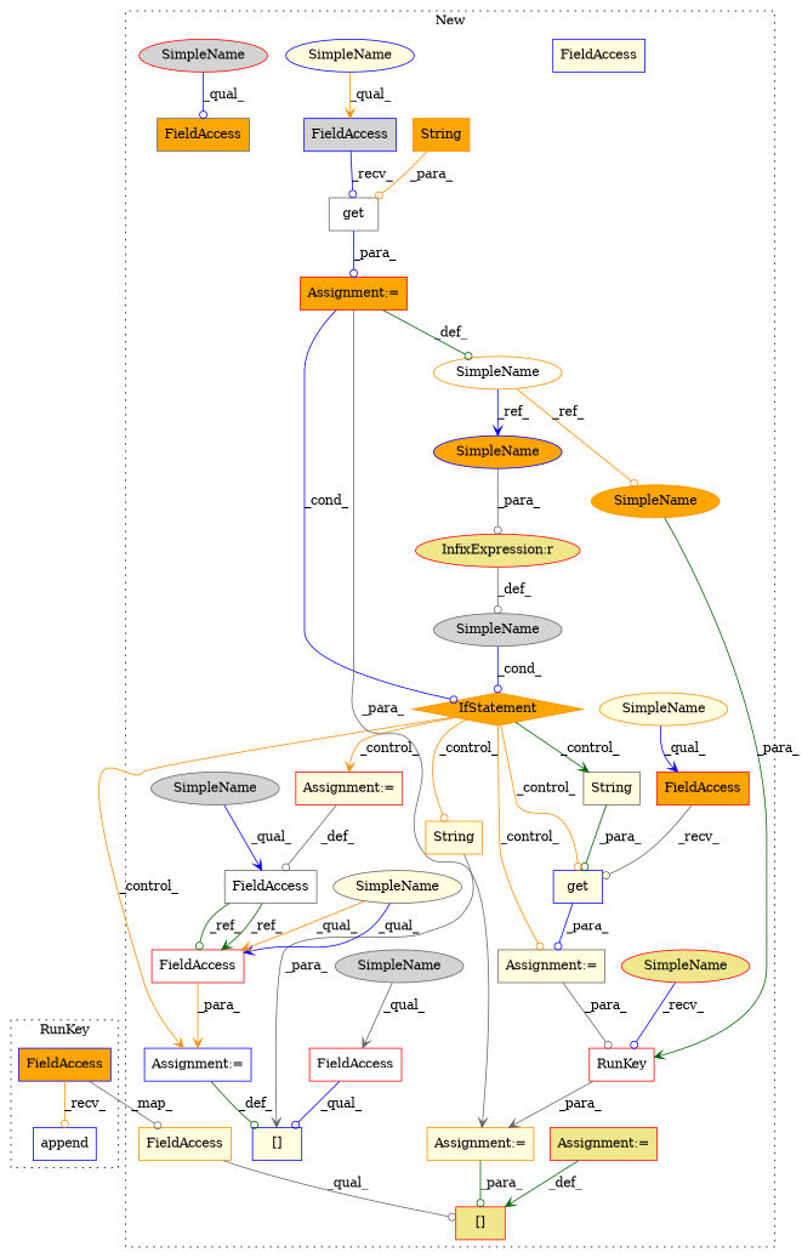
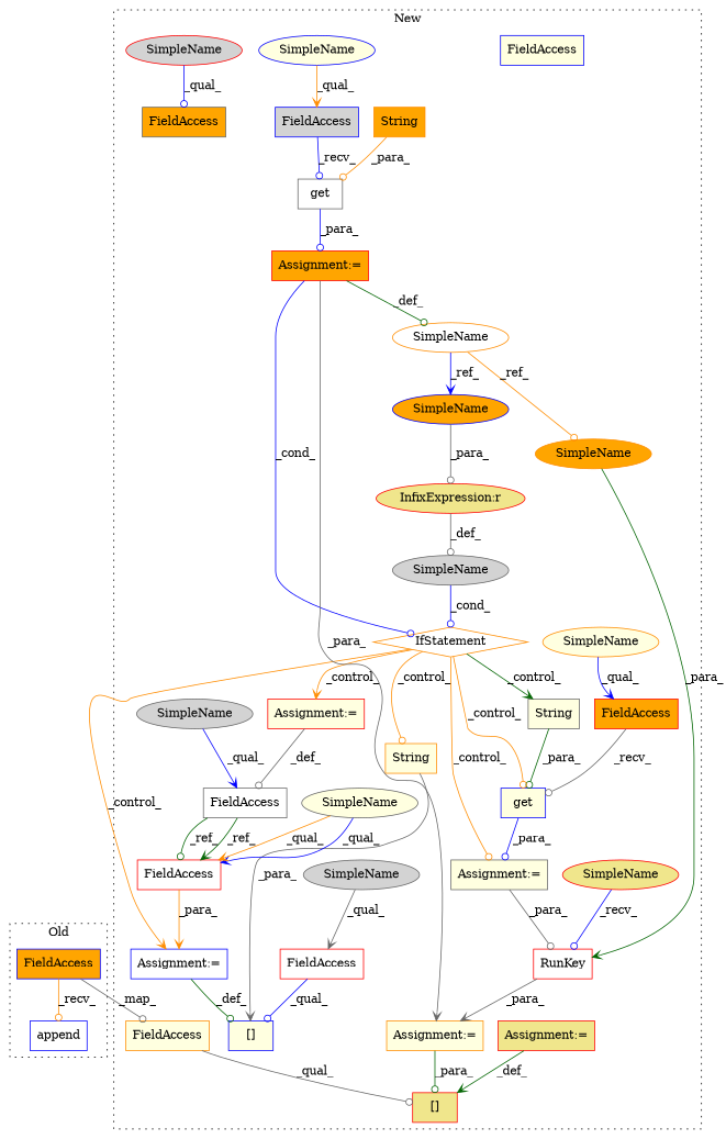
  digraph {
    node [a=42 color=red fillcolor=lightyellow l=4 s=988 shape=box style=filled]
    edge [arrowhead=odot color=blue]
    n1 [a=32 color=blue fillcolor=white l="7,1" label=append s="841,849"]
    n2 [a=22 color=blue fillcolor=orange l=9 label=FieldAccess s=831]
    n3 [a=32 fillcolor=white l="7,1" label=RunKey s="1123,1156"]
    n4 [a=2 fillcolor=khaki l="10,1" label="[]" s="1218,1229"]
    n5 [a=22 fillcolor=white l=15 label=FieldAccess s=1009]
    n6 [a=2 color=blue l="16,1" label="[]" s="1009,1039"]
    n7 [a=22 color=gray40 fillcolor=white l=10 label=FieldAccess]
    n8 [a=22 color=blue l=10 label=FieldAccess s=1041]
    n9 [a=22 color=gray40 fillcolor=orange l=10 label=FieldAccess]
    n10 [a=22 fillcolor=orange l=15 label=FieldAccess s=1069]
    n11 [a=22 color=blue fillcolor=lightgrey l=15 label=FieldAccess s=916]
    n12 [a=32 color=blue l="4,1" label=get s="1085,1103"]
    n13 [color=gray40 fillcolor=lightgrey label=SimpleName shape=ellipse l="" s=""]
    n14 [a=32 color=gray40 l="7,1" label=String s="1089,1102"]
    n15 [a=27 fillcolor=khaki label="InfixExpression:r" s=970 shape=ellipse]
    n16 [a=32 color=gray40 fillcolor=white l="4,1" label=get s="932,950"]
-   n17 [a=25 color=darkorange fillcolor=orange l="4,2" label=IfStatement s="957,978" shape=diamond]
+   n17 [a=25 color=darkorange fillcolor=white l="4,2" label=IfStatement s="957,978" shape=diamond]
    n18 [color=darkorange fillcolor=white l=9 label=SimpleName s=906 shape=ellipse]
    n19 [a=32 color=darkorange fillcolor=orange l="7,1" label=String s="936,949"]
    n20 [a=7 color=blue fillcolor=white l=1 label="Assignment:=" s=1040]
    n21 [a=32 color=darkorange l="7,1" label=String s="1025,1038"]
    n22 [a=7 color=darkorange l=1 label="Assignment:=" s=1117]
    n23 [a=7 fillcolor=khaki l=1 label="Assignment:=" s=1230]
    n24 [a=7 l=2 label="Assignment:=" s=998]
    n25 [a=7 color=gray40 l=1 label="Assignment:=" s=1068]
    n26 [a=7 fillcolor=orange l=1 label="Assignment:=" s=915]
    n27 [a=22 color=darkorange l=9 label=FieldAccess s=1218]
    n28 [a=22 fillcolor=white l=10 label=FieldAccess s=1041]
    n29 [color=blue label=SimpleName s=916 shape=ellipse]
    n30 [fillcolor=khaki label=SimpleName s=1118 shape=ellipse]
    n31 [fillcolor=lightgrey label=SimpleName shape=ellipse]
    n32 [color=gray40 fillcolor=lightgrey label=SimpleName s=1009 shape=ellipse]
    n33 [color=gray40 label=SimpleName s=1041 shape=ellipse]
    n34 [color=darkorange label=SimpleName s=1069 shape=ellipse]
    n35 [color=gray40 fillcolor=lightgrey label=SimpleName shape=ellipse]
    n36 [color=darkorange fillcolor=orange l=9 label=SimpleName s=1130 shape=ellipse]
    n37 [color=blue fillcolor=orange l=9 label=SimpleName s=961 shape=ellipse]
    subgraph cluster_1 {
-     label=RunKey
+     label=Old
      style=dotted
      n1
      n2
    }
    subgraph cluster_2 {
      label=New
      style=dotted
      n3
      n4
      n5
      n6
      n7
      n8
      n9
      n10
      n11
      n12
      n13
      n14
      n15
      n16
      n17
      n18
      n19
      n20
      n21
      n22
      n23
      n24
      n25
      n26
      n27
      n28
      n29
      n30
      n31
      n32
      n33
      n34
      n35
      n36
      n37
    }
    n2 -> n1 [color=darkorange label=_recv_]
    n2 -> n27 [color=gray40 label=_map_]
    n3 -> n22 [arrowhead=vee color=gray40 label=_para_]
    n5 -> n6 [label=_qual_]
    n7 -> n28 [color=darkgreen label=_ref_]
    n7 -> n28 [arrowhead=vee color=darkgreen label=_ref_]
    n10 -> n12 [color=gray40 label=_recv_]
    n11 -> n16 [label=_recv_]
    n12 -> n25 [label=_para_]
    n13 -> n17 [label=_cond_]
    n14 -> n12 [color=darkgreen label=_para_]
    n15 -> n13 [color=gray40 label=_def_]
    n16 -> n26 [label=_para_]
    n17 -> n12 [color=darkorange label=_control_]
    n17 -> n14 [arrowhead=vee color=darkgreen label=_control_]
    n17 -> n20 [arrowhead=vee color=darkorange label=_control_]
    n17 -> n21 [color=darkorange label=_control_]
    n17 -> n24 [arrowhead=vee color=darkorange label=_control_]
    n17 -> n25 [color=darkorange label=_control_]
    n18 -> n36 [color=darkorange label=_ref_]
    n18 -> n37 [arrowhead=vee label=_ref_]
    n19 -> n16 [color=darkorange label=_para_]
    n20 -> n6 [color=darkgreen label=_def_]
    n21 -> n6 [arrowhead=vee color=gray40 label=_para_]
    n22 -> n4 [color=darkgreen label=_para_]
    n23 -> n4 [arrowhead=vee color=darkgreen label=_def_]
    n24 -> n7 [color=gray40 label=_def_]
    n25 -> n3 [color=gray40 label=_para_]
    n26 -> n17 [label=_cond_]
    n26 -> n18 [color=darkgreen label=_def_]
    n26 -> n22 [arrowhead=vee color=gray40 label=_para_]
    n27 -> n4 [color=gray40 label=_qual_]
    n28 -> n20 [arrowhead=vee color=darkorange label=_para_]
    n29 -> n11 [arrowhead=vee color=darkorange label=_qual_]
    n30 -> n3 [label=_recv_]
    n31 -> n9 [label=_qual_]
    n32 -> n5 [arrowhead=vee color=gray40 label=_qual_]
    n33 -> n28 [arrowhead=vee label=_qual_]
    n33 -> n28 [arrowhead=vee color=darkorange label=_qual_]
    n34 -> n10 [arrowhead=vee label=_qual_]
    n35 -> n7 [arrowhead=vee label=_qual_]
    n36 -> n3 [arrowhead=vee color=darkgreen label=_para_]
    n37 -> n15 [color=gray40 label=_para_]
  }
